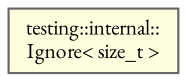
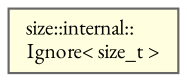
  digraph {
    rankdir=LR
    fontname="EB Garamond"
-   n1 [color=grey40 fillcolor=lightyellow fontname="EB Garamond" fontsize=10 height=0.2 label="testing::internal::\lIgnore\< size_t \>" shape=box style=filled width=0.4]
+   n1 [color=grey40 fillcolor=lightyellow fontname="EB Garamond" fontsize=10 height=0.2 label="size::internal::\lIgnore\< size_t \>" shape=box style=filled width=0.4]
  }
